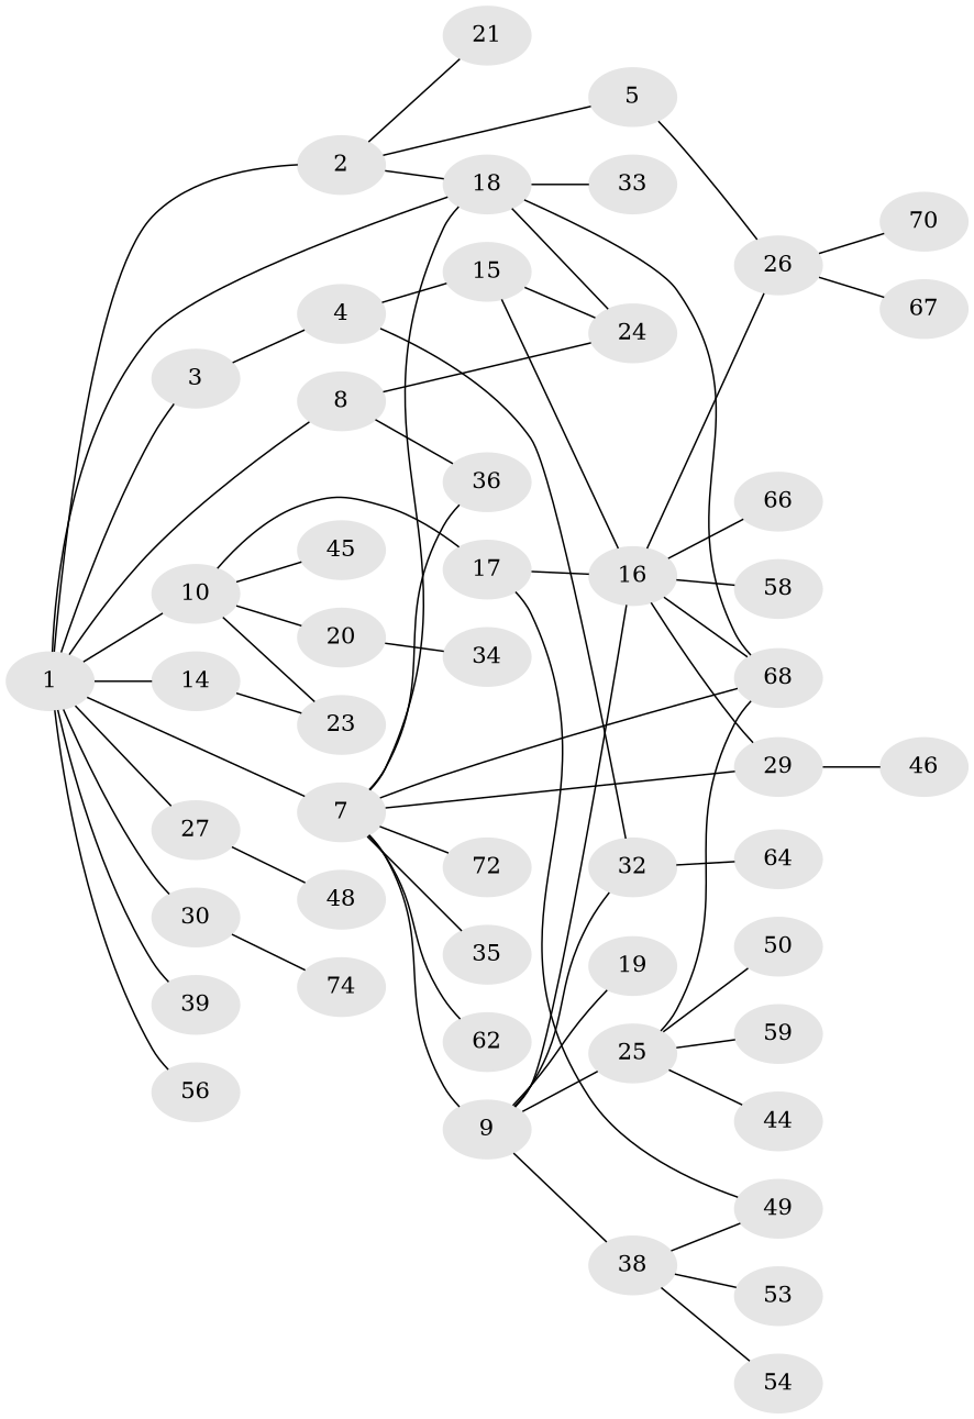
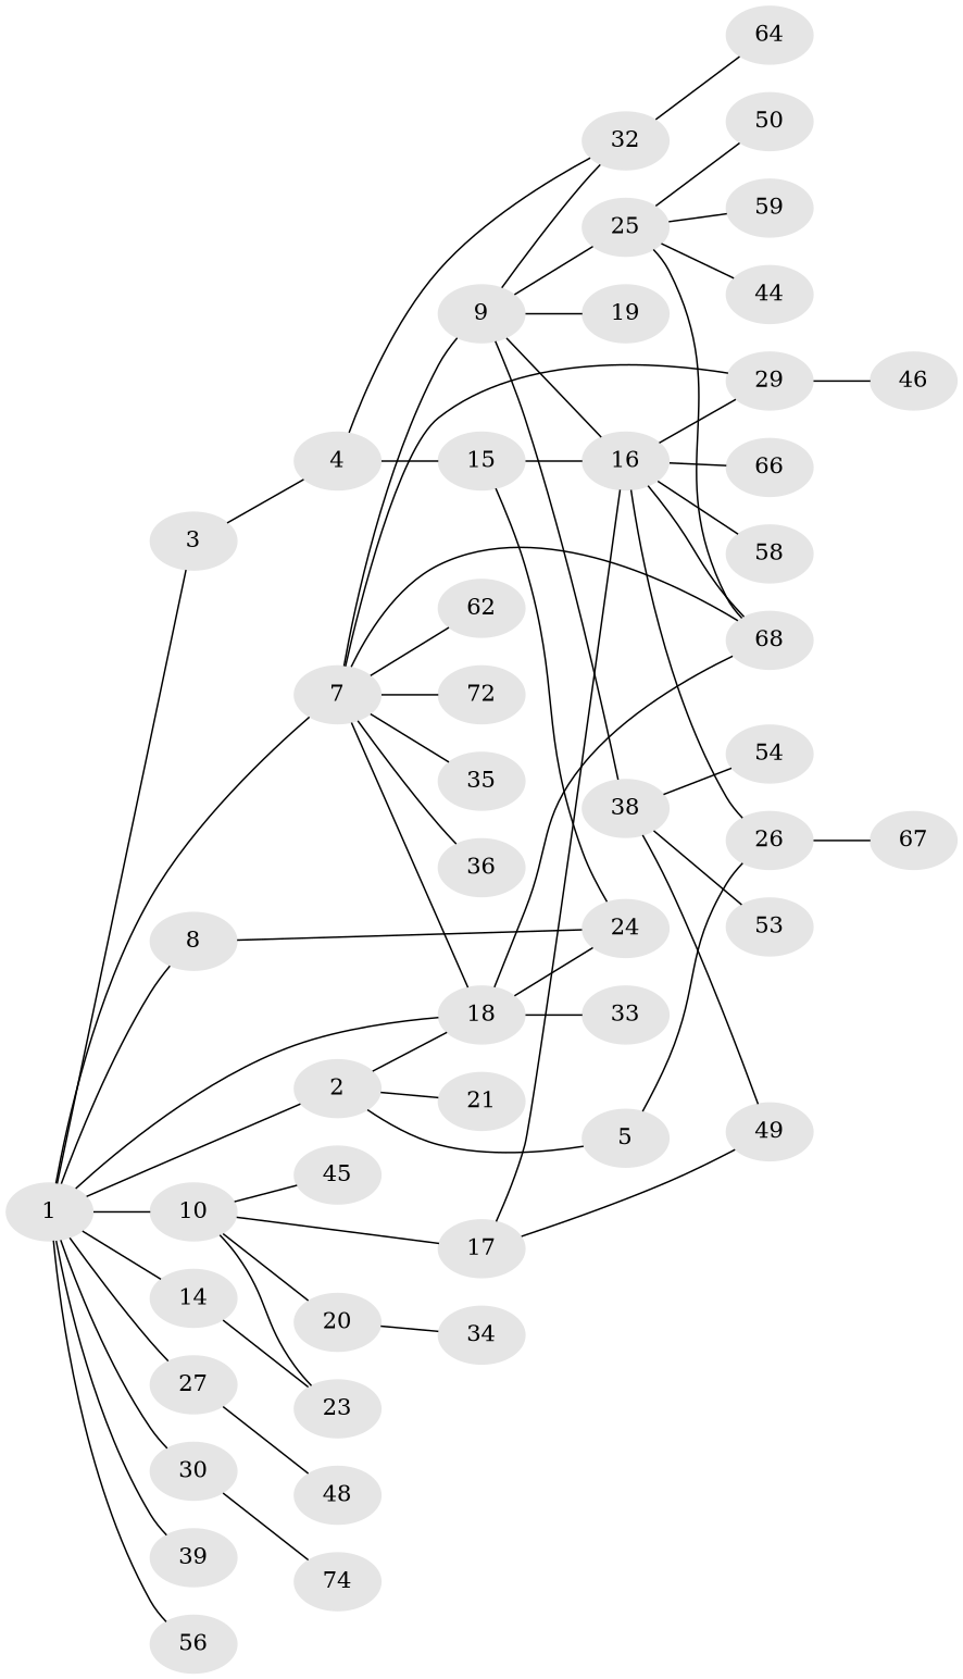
  graph {
    rankdir=LR
    node [color=gray90 style=filled]
    1 [super="+6"]
    2 [super="+63"]
    3
    7 [super="+17"]
    8 [super="+31"]
    10 [super="+12"]
    14 [super="+37"]
    18 [super="+51"]
    27 [super="+40"]
    30 [super="+55"]
    39
    56
    5
    21
    4 [super="+57"]
    9 [super="+13"]
    29 [super="+43"]
    35
    36
    62
    68 [super="+69"]
    72
    24 [super="+42"]
    n24 [label=17 super="+65"]
    20 [super="+22"]
    23
    45
    33
    48
    74
    26 [super="+61"]
    15
    32
    16 [super="+60"]
    64
    67
-   70
    19 [super="+73"]
    25 [super="+28"]
    38 [super="+41"]
    46
    58 [super="+71"]
    66
    44
    50
    59
    49 [super="+52"]
    53
    54
    34
    1 -- 2
    1 -- 3
    1 -- 7
    1 -- 8
    1 -- 10
    1 -- 14
    1 -- 18
    1 -- 27
    1 -- 30
    1 -- 39
    1 -- 56
    2 -- 18
    2 -- 5
    2 -- 21
    3 -- 4
    7 -- 18
    7 -- 9
    7 -- 29
    7 -- 35
    7 -- 36
    7 -- 62
    7 -- 68
    7 -- 72
-   8 -- 36
    8 -- 24
    10 -- n24
    10 -- 20
    10 -- 23
    10 -- 45
    14 -- 23
    18 -- 68
    18 -- 24
    18 -- 33 [weight=2]
    27 -- 48
    30 -- 74
    5 -- 26
    4 -- 15
    4 -- 32
    9 -- 32
    9 -- 16
    9 -- 19
    9 -- 25
    9 -- 38
    29 -- 46
    n24 -- 16
    n24 -- 49
    20 -- 34
    26 -- 67
-   26 -- 70
    15 -- 24
    15 -- 16
    32 -- 64
    16 -- 29
    16 -- 68
    16 -- 26
    16 -- 58
    16 -- 66
    25 -- 68
    25 -- 44
    25 -- 50
    25 -- 59
    38 -- 49
    38 -- 53
    38 -- 54
  }
